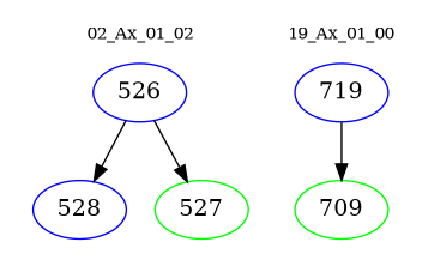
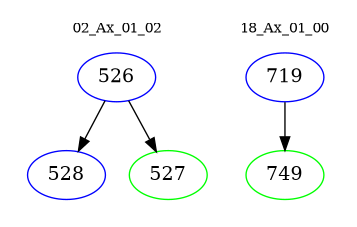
  digraph {
    node [color=blue]
    edge [color=black]
    n1 [label=526]
    n2 [label=528]
    n3 [color=green label=527]
    n4 [label=719]
-   n5 [color=green label=709]
+   n5 [color=green label=749]
    subgraph cluster_1 {
      color=white
      fontsize=10
      label="02_Ax_01_02"
      n1
      n2
      n3
    }
    subgraph cluster_2 {
      color=white
      fontsize=10
-     label="19_Ax_01_00"
+     label="18_Ax_01_00"
      n4
      n5
    }
    n1 -> n2
    n1 -> n3
    n4 -> n5
  }
